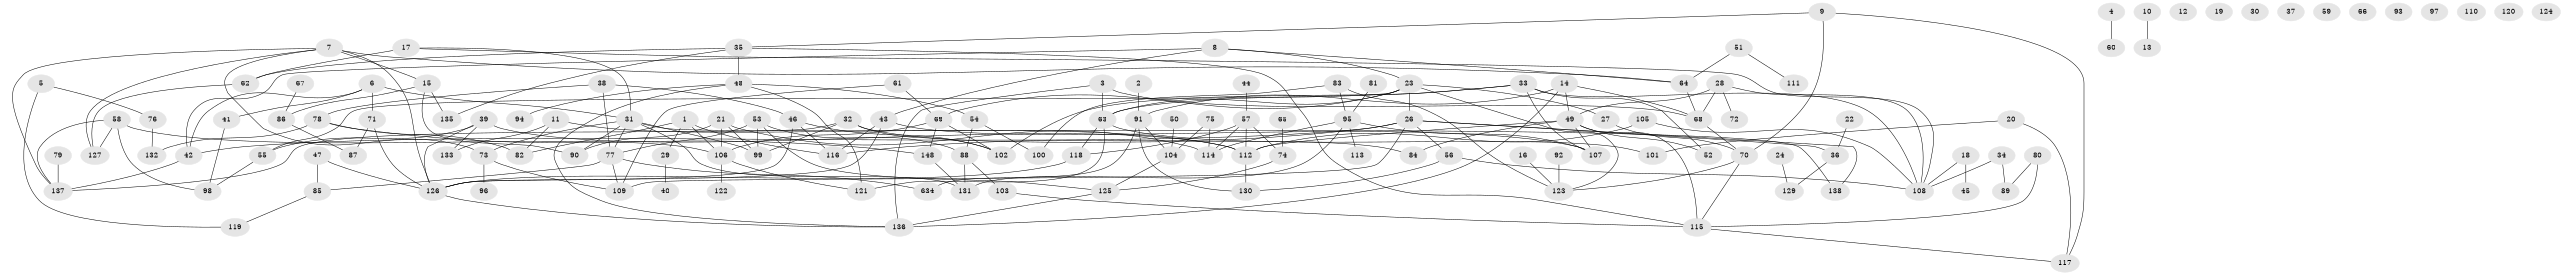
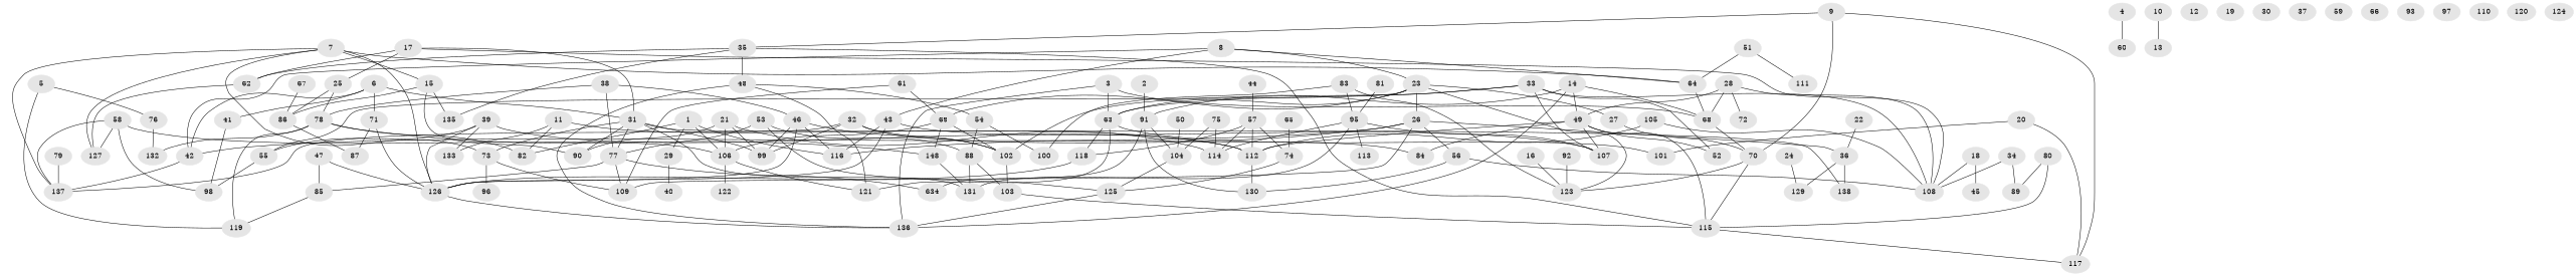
  graph {
    node [color=gray90 style=filled]
    1
    29
    82
    106
    116
    40
    121
    122
    2
    91
    104
    130
    n13 [label=634]
    3
    63
    68
    136
    101
    118
    70
    4
    60
    5
    76
    119
    132
    6
    31
    41
    42
    71
    73
    90
    99
    77
    131
    138
    98
    137
    126
    87
    7
    15
    64
    127
    86
    135
    109
    96
    8
    23
    43
    123
    26
    27
    55
    69
    107
    9
    35
    117
    62
    48
    115
    10
    13
    11
    112
    133
    12
    14
    49
    84
    52
    16
    17
+   25
    108
    78
    18
    45
    92
    19
    20
    21
    114
    22
    36
    129
    56
    102
    n92 [label=148]
    24
    28
    72
    30
    85
    32
    103
    33
    34
    89
    54
-   94
    37
    38
    46
    39
    44
    57
    74
    47
    88
    100
    50
    125
    51
    111
    53
    58
    59
    61
    65
    66
    67
    75
    79
    80
    81
    95
    113
    83
    93
    97
    105
    110
    120
    124
    1 -- 29
    1 -- 82
    1 -- 106
    1 -- 116
    29 -- 40
    106 -- 121
    106 -- 122
    2 -- 91
    91 -- 104
    91 -- 130
    91 -- n13
    104 -- 125
    3 -- 63
    3 -- 68
    3 -- 136
    63 -- 121
    63 -- 101
    63 -- 118
    68 -- 70
    118 -- 126
    70 -- 123
    70 -- 115
    4 -- 60
    5 -- 76
    5 -- 119
    76 -- 132
    6 -- 31
    6 -- 41
    6 -- 42
    6 -- 71
    31 -- 73
    31 -- 90
    31 -- 99
    31 -- 77
    31 -- 131
    31 -- 138
    41 -- 98
    42 -- 137
    71 -- 126
    71 -- 87
    73 -- 109
    73 -- 96
    77 -- n13
    77 -- 109
    77 -- 85
    126 -- 136
    7 -- 73
    7 -- 137
    7 -- 126
    7 -- 15
    7 -- 64
    7 -- 127
    15 -- 90
    15 -- 86
    15 -- 135
    64 -- 68
    86 -- 87
    8 -- 42
    8 -- 64
    8 -- 23
    8 -- 43
    23 -- 63
    23 -- 123
    23 -- 26
    23 -- 27
    23 -- 55
    23 -- 69
    43 -- 116
    43 -- 126
    43 -- 107
    26 -- 116
    26 -- 42
    26 -- 109
    26 -- 36
    26 -- 56
    27 -- 70
    55 -- 98
    69 -- 106
    69 -- 102
    69 -- n92
    9 -- 70
    9 -- 35
    9 -- 117
    35 -- 135
    35 -- 62
    35 -- 48
    35 -- 115
    62 -- 127
    48 -- 121
    48 -- 136
    48 -- 54
-   48 -- 94
    115 -- 117
    10 -- 13
    11 -- 82
    11 -- 112
    11 -- 133
    112 -- 130
    14 -- 91
    14 -- 68
    14 -- 136
    14 -- 49
    49 -- 107
    49 -- 115
    49 -- 112
    49 -- 84
    49 -- 52
    16 -- 123
    17 -- 31
    17 -- 62
+   17 -- 25
    17 -- 108
+   25 -- 86
+   25 -- 78
    78 -- 82
+   78 -- 119
    78 -- 132
    78 -- n92
    18 -- 108
    18 -- 45
    92 -- 123
    20 -- 101
    20 -- 117
    21 -- 106
    21 -- 90
    21 -- 99
    21 -- 114
    22 -- 36
-   26 -- 138
+   36 -- 138
    36 -- 129
    56 -- 130
    56 -- 108
+   102 -- 103
    n92 -- 131
    24 -- 129
    28 -- 68
    28 -- 49
    28 -- 108
    28 -- 72
    85 -- 119
    32 -- 99
    32 -- 137
    32 -- 84
    32 -- 102
    103 -- 115
    33 -- 63
    33 -- 107
    33 -- 52
    33 -- 108
    33 -- 102
    34 -- 108
    34 -- 89
    54 -- 88
    54 -- 100
    38 -- 77
    38 -- 78
    38 -- 46
    46 -- 116
    46 -- 126
    46 -- 102
    39 -- 126
    39 -- 55
    39 -- 112
    39 -- 133
    44 -- 57
    57 -- 118
    57 -- 112
    57 -- 114
    57 -- 74
    74 -- 125
    47 -- 126
    47 -- 85
    88 -- 131
    88 -- 103
    50 -- 104
    125 -- 136
    51 -- 64
    51 -- 111
-   53 -- 99
+   46 -- 99
    53 -- 77
    53 -- 88
    53 -- 125
    58 -- 106
    58 -- 98
    58 -- 137
    58 -- 127
    61 -- 109
    61 -- 69
    65 -- 74
    67 -- 86
    75 -- 104
    75 -- 114
    79 -- 137
    80 -- 115
    80 -- 89
    81 -- 95
    95 -- 131
    95 -- 107
    95 -- 114
    95 -- 113
    83 -- 123
    83 -- 100
    83 -- 95
    105 -- 112
    105 -- 108
  }
